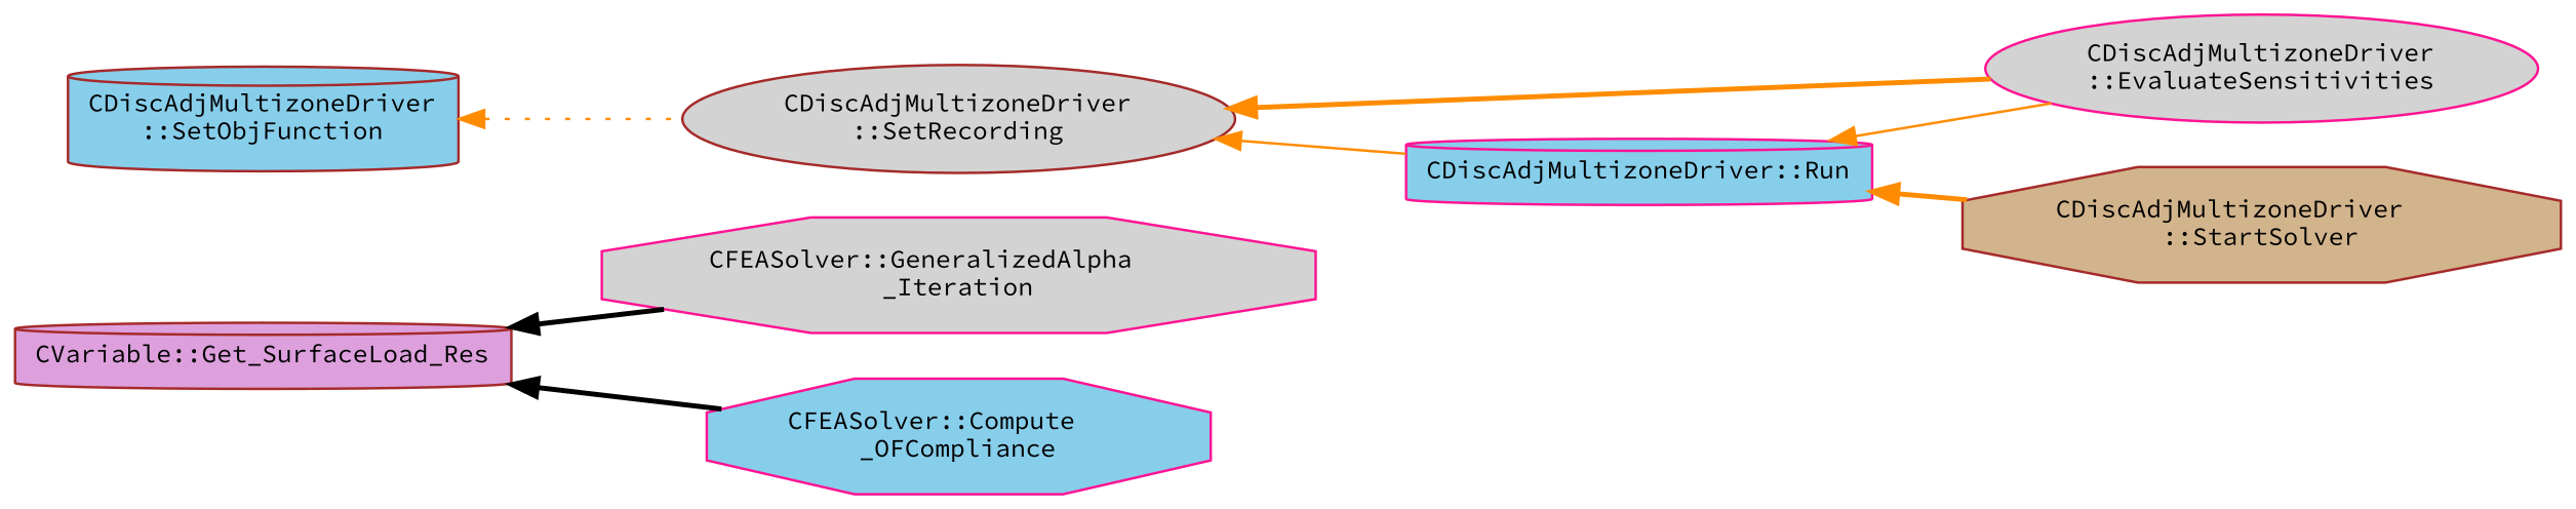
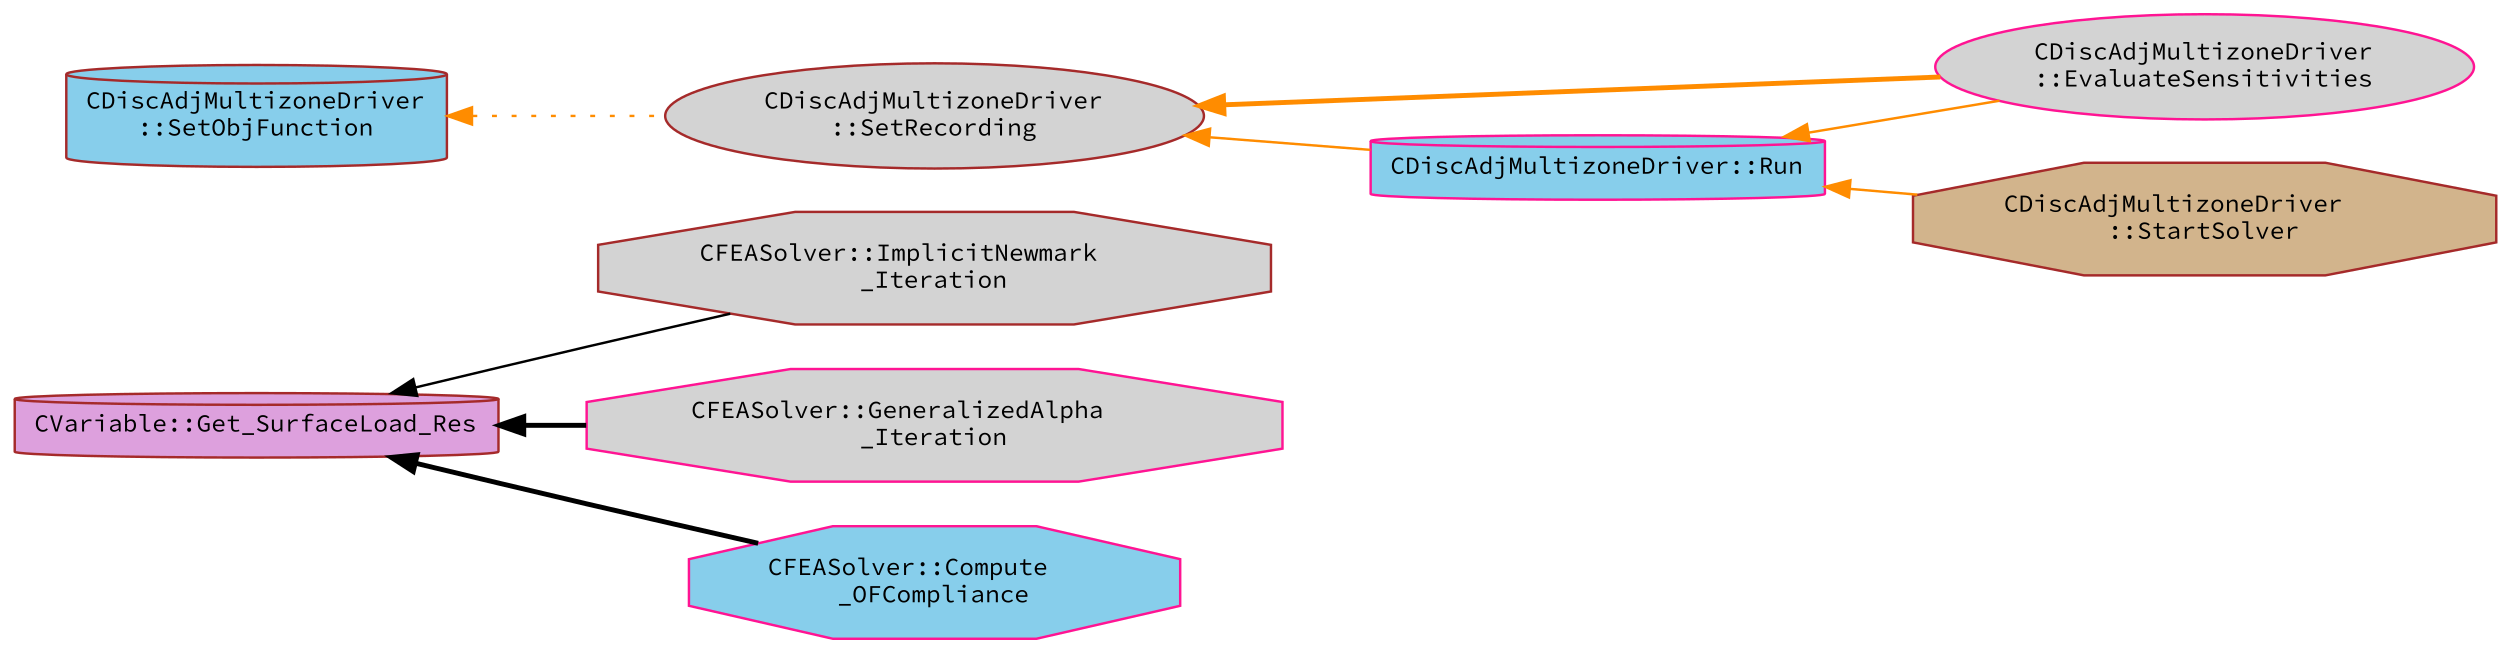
  digraph {
    fontname="Source Code Pro"
    rankdir=LR
    node [color=brown fillcolor=lightgrey fontname="Source Code Pro" fontsize=10 shape=octagon style=filled]
    edge [color=darkorange dir=back fontname="Source Code Pro" fontsize=10 labelfontname=Helvetica labelfontsize=10 style=bold]
    n1 [fillcolor=plum fontcolor=black height=0.2 label="CVariable::Get_SurfaceLoad_Res" shape=cylinder width=0.4]
+   n2 [height=0.2 label="CFEASolver::ImplicitNewmark\l_Iteration" width=0.4]
    n3 [color=deeppink height=0.2 label="CFEASolver::GeneralizedAlpha\l_Iteration" width=0.4]
    n4 [color=deeppink fillcolor=skyblue height=0.2 label="CFEASolver::Compute\l_OFCompliance" width=0.4]
    n5 [fillcolor=skyblue height=0.2 label="CDiscAdjMultizoneDriver\l::SetObjFunction" shape=cylinder width=0.4]
    n6 [height=0.2 label="CDiscAdjMultizoneDriver\l::SetRecording" shape=ellipse width=0.4]
    n7 [color=deeppink fillcolor=skyblue height=0.2 label="CDiscAdjMultizoneDriver::Run" shape=cylinder width=0.4]
    n8 [color=deeppink height=0.2 label="CDiscAdjMultizoneDriver\l::EvaluateSensitivities" shape=ellipse width=0.4]
    n9 [fillcolor=tan height=0.2 label="CDiscAdjMultizoneDriver\l::StartSolver" width=0.4]
+   n1 -> n2 [color=black style=solid]
    n1 -> n3 [color=black]
    n1 -> n4 [color=black]
    n5 -> n6 [style=dotted]
    n6 -> n7 [style=solid]
    n6 -> n8
    n7 -> n8 [style=solid]
-   n7 -> n9
+   n7 -> n9 [style=solid]
  }
